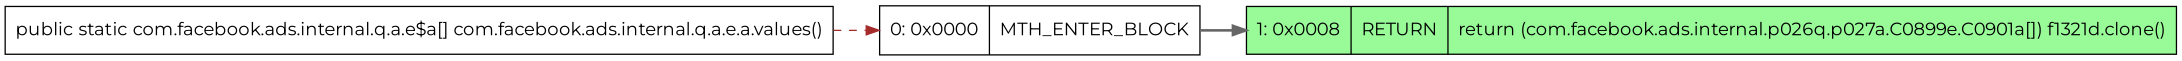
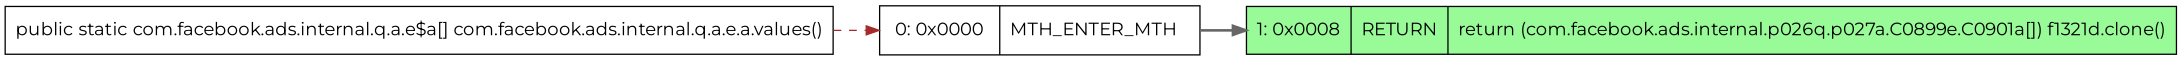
  digraph {
    rankdir=LR
    fontname=Montserrat
    node [shape=record style=filled fillcolor=white fontname=Montserrat]
    edge [fontname=Montserrat]
-   n1 [label="{0\:\ 0x0000|MTH_ENTER_BLOCK\l}"]
+   n1 [label="{0\:\ 0x0000|MTH_ENTER_MTH\l}"]
    n2 [label="{1\:\ 0x0008|RETURN\l|return (com.facebook.ads.internal.p026q.p027a.C0899e.C0901a[]) f1321d.clone()\l}" fillcolor=palegreen]
    n3 [label="{public static com.facebook.ads.internal.q.a.e$a[] com.facebook.ads.internal.q.a.e.a.values() }"]
    n1 -> n2 [color=gray40 style=bold]
    n3 -> n1 [color=brown style=dashed]
  }
